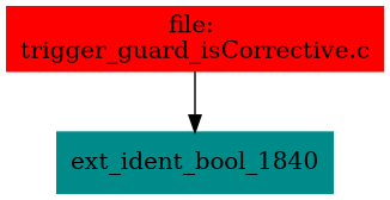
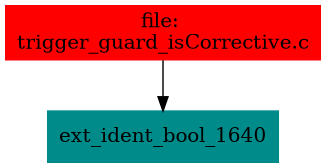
  digraph {
    node [shape=box style=filled]
    n1 [color=red label="file: \ntrigger_guard_isCorrective.c"]
-   n2 [color=cyan4 label=ext_ident_bool_1840]
+   n2 [color=cyan4 label=ext_ident_bool_1640]
    n1 -> n2
  }
